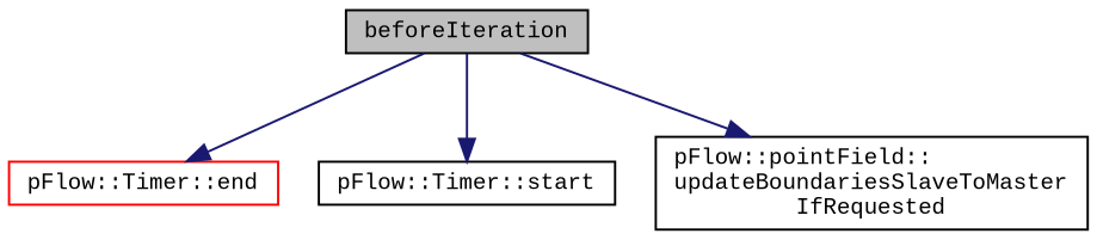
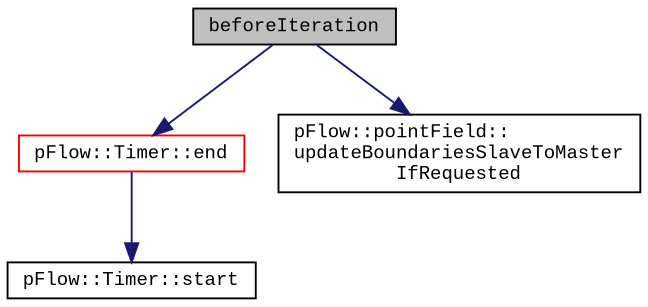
  digraph {
    fontname="Liberation Mono"
    rankdir=TB
    node [color=black fillcolor=white fontname="Liberation Mono" fontsize=10 shape=record style=filled]
    edge [color=midnightblue fontname="Liberation Mono" fontsize=10 labelfontname=Helvetica labelfontsize=10 style=solid]
    n1 [fillcolor=grey75 fontcolor=black height=0.2 label=beforeIteration width=0.4]
    n2 [color=red height=0.2 label="pFlow::Timer::end" width=0.4]
    n3 [height=0.2 label="pFlow::Timer::start" width=0.4]
    n4 [height=0.2 label="pFlow::pointField::\lupdateBoundariesSlaveToMaster\lIfRequested" width=0.4]
    n1 -> n2
-   n1 -> n3
+   n2 -> n3
    n1 -> n4
  }
